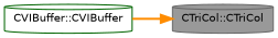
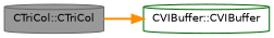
  digraph {
    rankdir=LR
    node [fontname=Helvetica fontsize=10 shape=cylinder style=filled]
    n1 [color=gray40 fillcolor=grey60 fontcolor=black height=0.2 label="CTriCol::CTriCol" width=0.4]
    n2 [color=darkgreen fillcolor=white height=0.2 label="CVIBuffer::CVIBuffer" width=0.4]
-   n2 -> n1 [color=darkorange fontname=Helvetica fontsize=10 labelfontname=Helvetica labelfontsize=10 style=bold arrowhead=normal]
+   n1 -> n2 [color=darkorange fontname=Helvetica fontsize=10 labelfontname=Helvetica labelfontsize=10 style=bold arrowhead=normal]
  }
